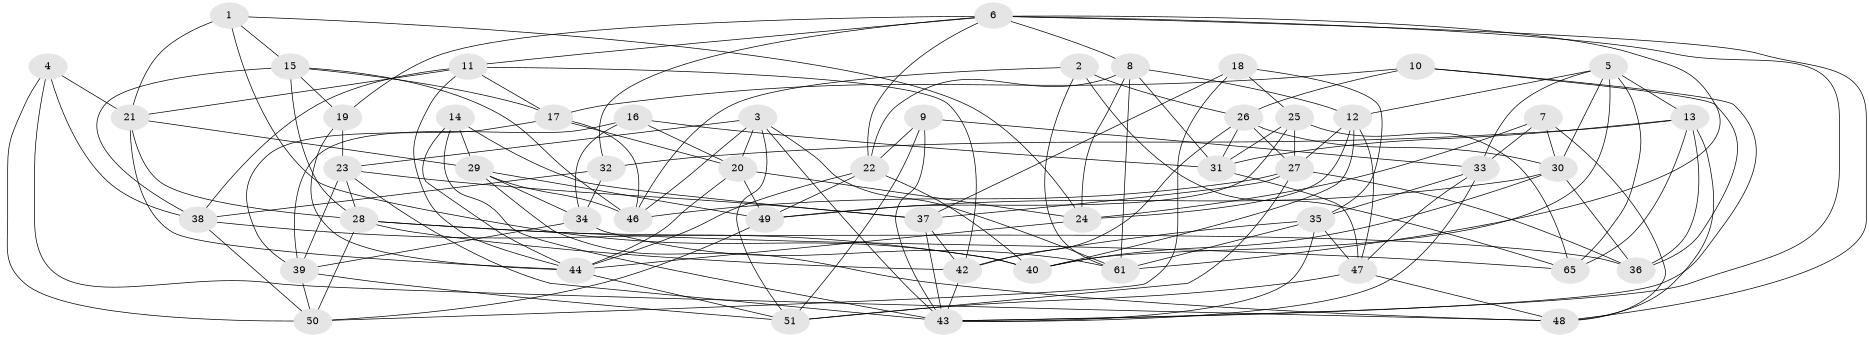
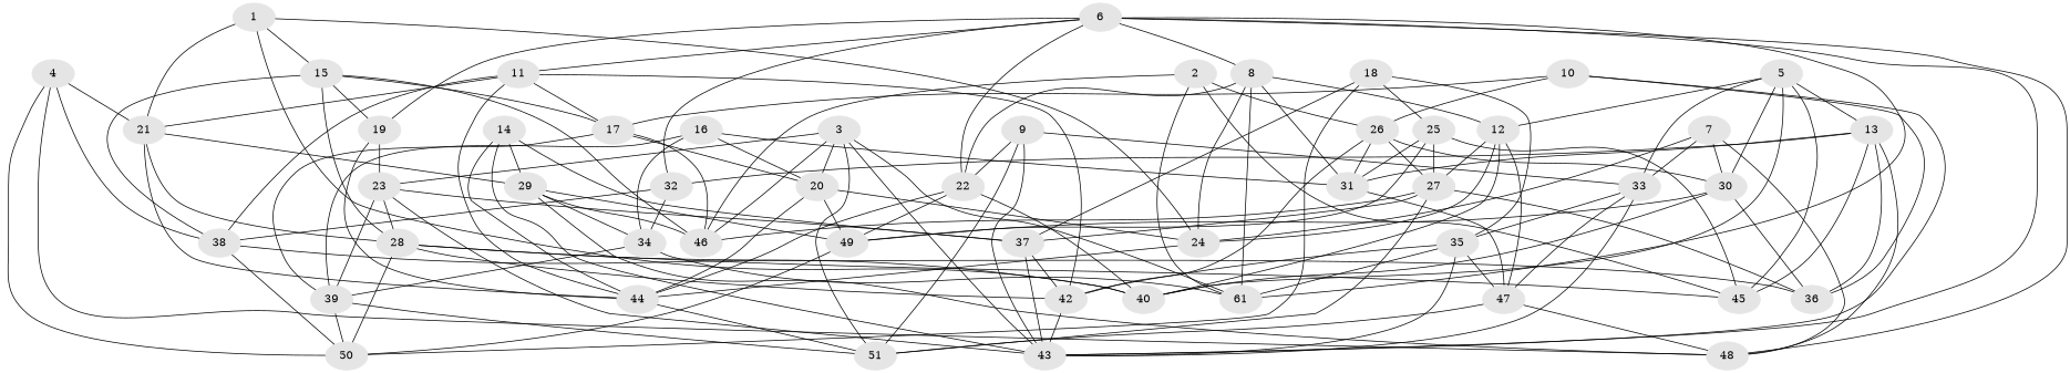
  graph {
    node [color=gray90 style=filled]
    edge [weight=1.0]
    1
    15
    21
    24
    40
    46
    38
    19
    17
    28
    44
    29
    2
    26
    n15 [label=61]
-   45 [label=65]
+   45
    30
    31
    42
    27
    3
    20
    23
    43
    51
    49
    37
    39
    4
    48
    50
    5
    12
    13
    33
    47
    32
    36
    35
    6
    8
    11
    22
    34
    7
    9
    10
    14
    16
    18
    25
    1 -- 15
    1 -- 21
    1 -- 24
    1 -- 40
    15 -- 46
    15 -- 38
    15 -- 19
    15 -- 17
    15 -- 28
    21 -- 28
    21 -- 44
    21 -- 29
    24 -- 44
    38 -- 40
    38 -- 50
    19 -- 44
    19 -- 23
    17 -- 46
    17 -- 20
    17 -- 39
    28 -- 45
    28 -- 42
    28 -- 50
    28 -- 36 [weight=2.0]
    44 -- 51
    29 -- 46
    29 -- 49
    29 -- 48
    29 -- 34
    2 -- 46
    2 -- 26
    2 -- n15
    2 -- 45
    26 -- 30
    26 -- 31
    26 -- 42
    26 -- 27
    30 -- 40
    30 -- 49
    30 -- 36
    31 -- 47
    42 -- 43
    27 -- 46
    27 -- 51
    27 -- 37
    27 -- 36
    3 -- 46
    3 -- n15
    3 -- 20
    3 -- 23
    3 -- 43
    3 -- 51
    20 -- 24
    20 -- 44
    20 -- 49
    23 -- 28
    23 -- 43
    23 -- 37
    23 -- 39
    49 -- 50
    37 -- 42
    37 -- 43
    39 -- 51
    39 -- 50
    4 -- 21
    4 -- 38
    4 -- 48
    4 -- 50
    5 -- 40
    5 -- 45
    5 -- 30
    5 -- 12
    5 -- 13
    5 -- 33
    12 -- 24
    12 -- 40
    12 -- 27
    12 -- 47
    13 -- 45
    13 -- 31
    13 -- 48
    13 -- 32
    13 -- 36
    33 -- 43
    33 -- 47
    33 -- 35
    47 -- 51
    47 -- 48
    32 -- 38
    32 -- 34
    35 -- n15
    35 -- 42
    35 -- 43
    35 -- 47
    6 -- 19
    6 -- n15
    6 -- 43
    6 -- 48
    6 -- 32
    6 -- 8
    6 -- 11
    6 -- 22
    8 -- 24
    8 -- n15
    8 -- 31
    8 -- 12
    8 -- 22
    11 -- 21
    11 -- 38
    11 -- 17
    11 -- 44
    11 -- 42
    22 -- 40
    22 -- 44
    22 -- 49
    34 -- n15
    34 -- 39
    7 -- 24
    7 -- 30
    7 -- 48
    7 -- 33
    9 -- 43
    9 -- 51
    9 -- 33
    9 -- 22
    10 -- 17
    10 -- 26
    10 -- 43
    10 -- 36
    14 -- 44
    14 -- 29
    14 -- 43
    14 -- 37
    16 -- 31
    16 -- 20
    16 -- 39
    16 -- 34
    18 -- 37
    18 -- 50
    18 -- 35
    18 -- 25
    25 -- 45
    25 -- 31
    25 -- 27 [weight=2.0]
    25 -- 49
  }
